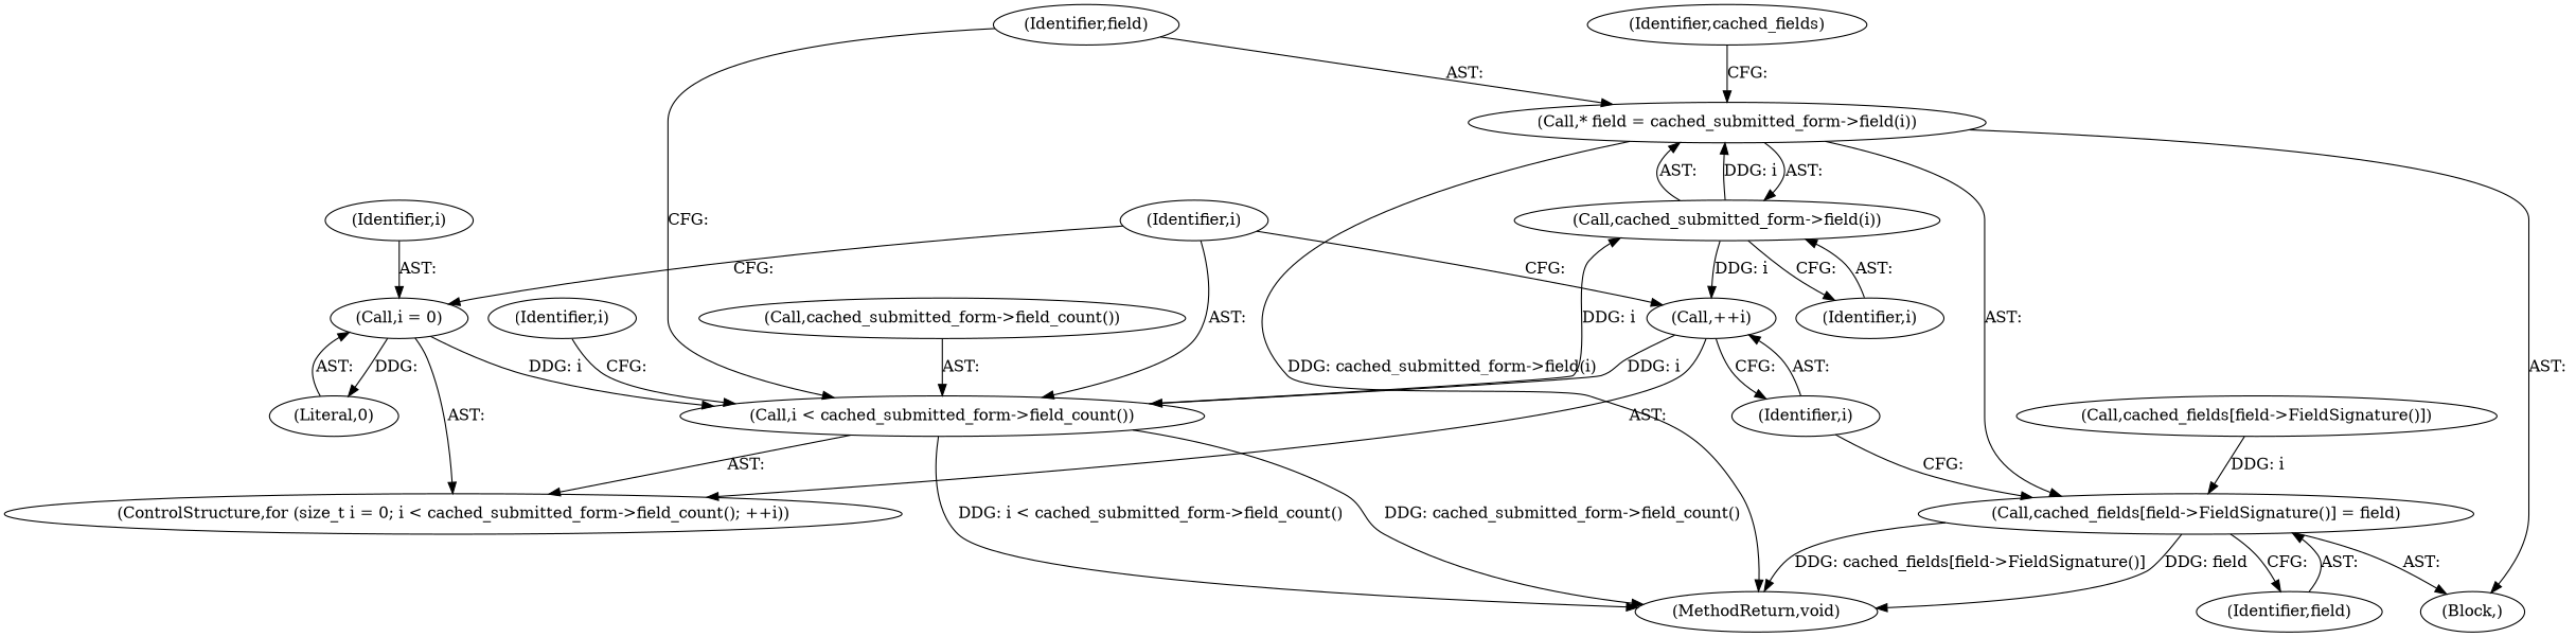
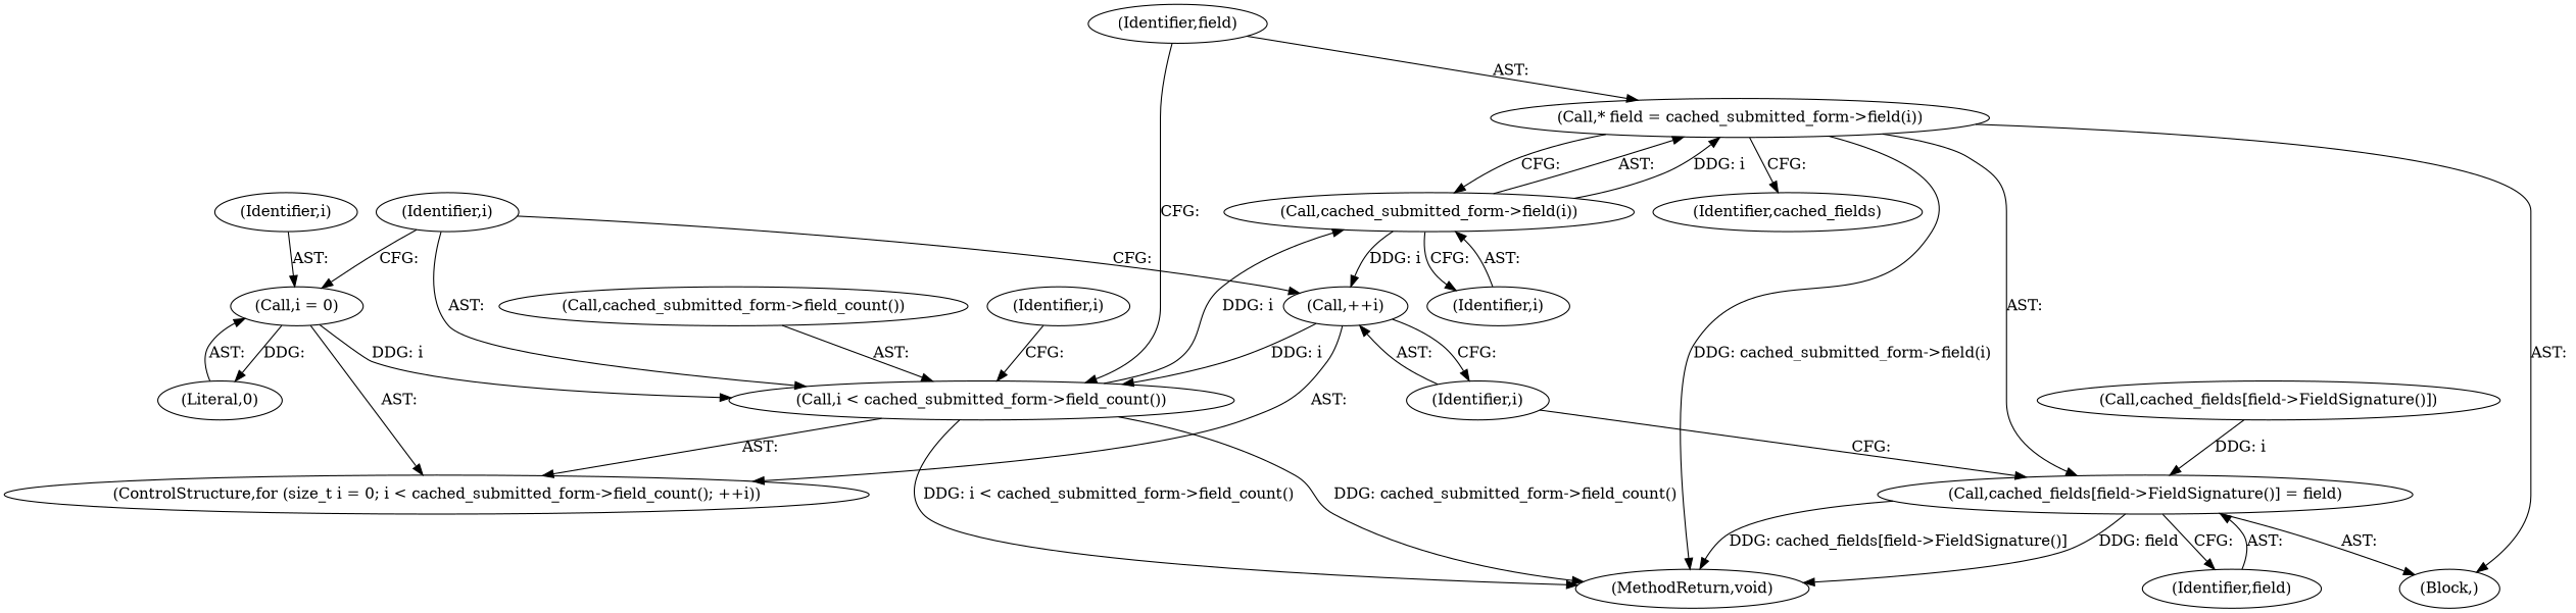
  digraph {
    n1 [label="(Call,cached_fields[field->FieldSignature()] = field)"]
    n2 [label="(MethodReturn,void)"]
    n3 [label="(Block,)"]
    n4 [label="(Identifier,field)"]
    n5 [label="(Call,* field = cached_submitted_form->field(i))"]
    n6 [label="(Call,cached_submitted_form->field(i))"]
    n7 [label="(Call,++i)"]
    n8 [label="(Identifier,i)"]
    n9 [label="(Call,i < cached_submitted_form->field_count())"]
    n10 [label="(ControlStructure,for (size_t i = 0; i < cached_submitted_form->field_count(); ++i))"]
    n11 [label="(Identifier,i)"]
    n12 [label="(Call,cached_submitted_form->field_count())"]
    n13 [label="(Call,i = 0)"]
    n14 [label="(Literal,0)"]
    n15 [label="(Identifier,cached_fields)"]
    n16 [label="(Identifier,i)"]
    n17 [label="(Identifier,i)"]
    n18 [label="(Identifier,i)"]
    n19 [label="(Identifier,field)"]
    n20 [label="(Call,cached_fields[field->FieldSignature()])"]
    n1 -> n2 [label="DDG: cached_fields[field->FieldSignature()]"]
    n1 -> n2 [label="DDG: field"]
    n1 -> n3 [label="AST: "]
    n1 -> n4 [label="CFG: "]
    n4 -> n1 [label="AST: "]
    n5 -> n1 [label="AST: "]
    n5 -> n2 [label="DDG: cached_submitted_form->field(i)"]
    n5 -> n3 [label="AST: "]
-   n5 -> n6 [label="AST: "]
+   n5 -> n6 [label="CFG: "]
    n6 -> n5 [label="AST: "]
    n6 -> n5 [label="DDG: i"]
    n6 -> n7 [label="DDG: i"]
    n6 -> n8 [label="CFG: "]
    n7 -> n9 [label="DDG: i"]
    n7 -> n10 [label="AST: "]
    n7 -> n11 [label="CFG: "]
    n8 -> n6 [label="AST: "]
    n9 -> n2 [label="DDG: i < cached_submitted_form->field_count()"]
    n9 -> n2 [label="DDG: cached_submitted_form->field_count()"]
    n9 -> n6 [label="DDG: i"]
    n9 -> n10 [label="AST: "]
    n11 -> n1 [label="CFG: "]
    n11 -> n7 [label="AST: "]
    n12 -> n9 [label="AST: "]
    n13 -> n9 [label="DDG: i"]
    n13 -> n10 [label="AST: "]
    n13 -> n14 [label="DDG: "]
    n14 -> n13 [label="AST: "]
-   n15 -> n5 [label="CFG: "]
+   n5 -> n15 [label="CFG: "]
    n16 -> n7 [label="CFG: "]
    n16 -> n9 [label="AST: "]
    n16 -> n13 [label="CFG: "]
    n17 -> n9 [label="CFG: "]
    n18 -> n13 [label="AST: "]
    n19 -> n5 [label="AST: "]
    n19 -> n9 [label="CFG: "]
    n20 -> n1 [label="DDG: i"]
  }
